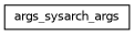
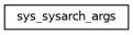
  digraph {
    rankdir=TB
-   n1 [color=black fillcolor=white fontname=Helvetica fontsize=10 height=0.2 label=args_sysarch_args shape=record style=filled width=0.4]
+   n1 [color=black fillcolor=white fontname=Helvetica fontsize=10 height=0.2 label=sys_sysarch_args shape=record style=filled width=0.4]
  }
